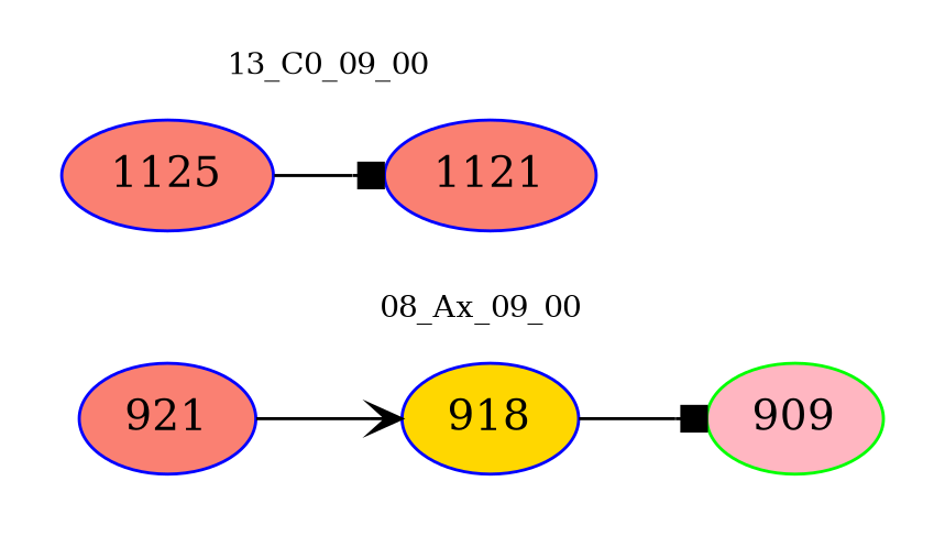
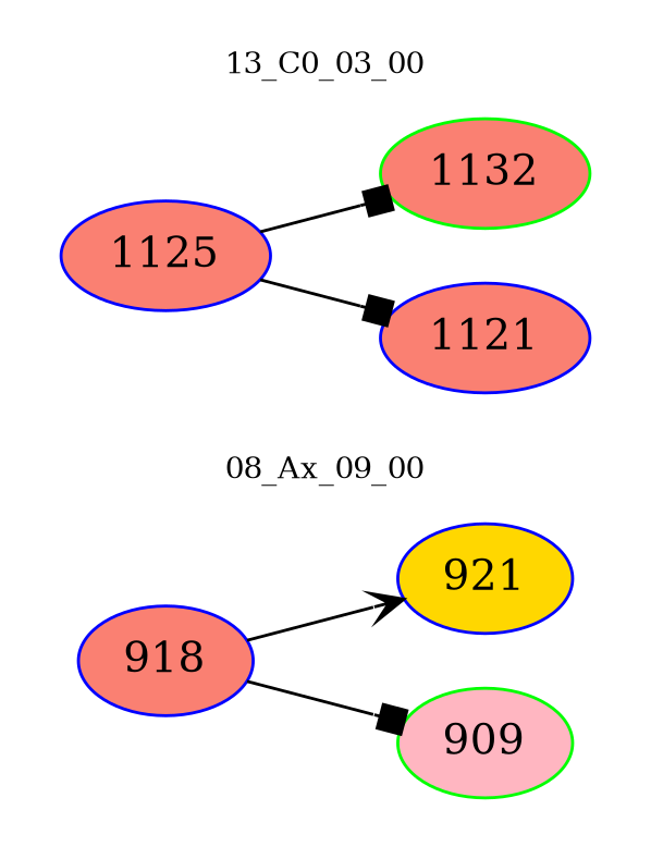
  digraph {
    rankdir=LR
    node [color=blue fillcolor=salmon style=filled]
    edge [arrowhead=box color=black]
-   n1 [fillcolor=gold label=918]
+   n1 [label=918]
    n2 [color=green fillcolor=lightpink label=909]
-   n3 [label=921]
+   n3 [fillcolor=gold label=921]
    n4 [label=1125]
    n5 [label=1121]
+   n6 [color=green label=1132]
    subgraph cluster_1 {
      color=white
      fontsize=10
      label="08_Ax_09_00"
      n1
      n2
      n3
    }
    subgraph cluster_2 {
      color=white
      fontsize=10
-     label="13_C0_09_00"
+     label="13_C0_03_00"
      n4
      n5
+     n6
    }
    n1 -> n2
-   n3 -> n1 [arrowhead=vee]
+   n1 -> n3 [arrowhead=vee]
    n4 -> n5
+   n4 -> n6
  }
